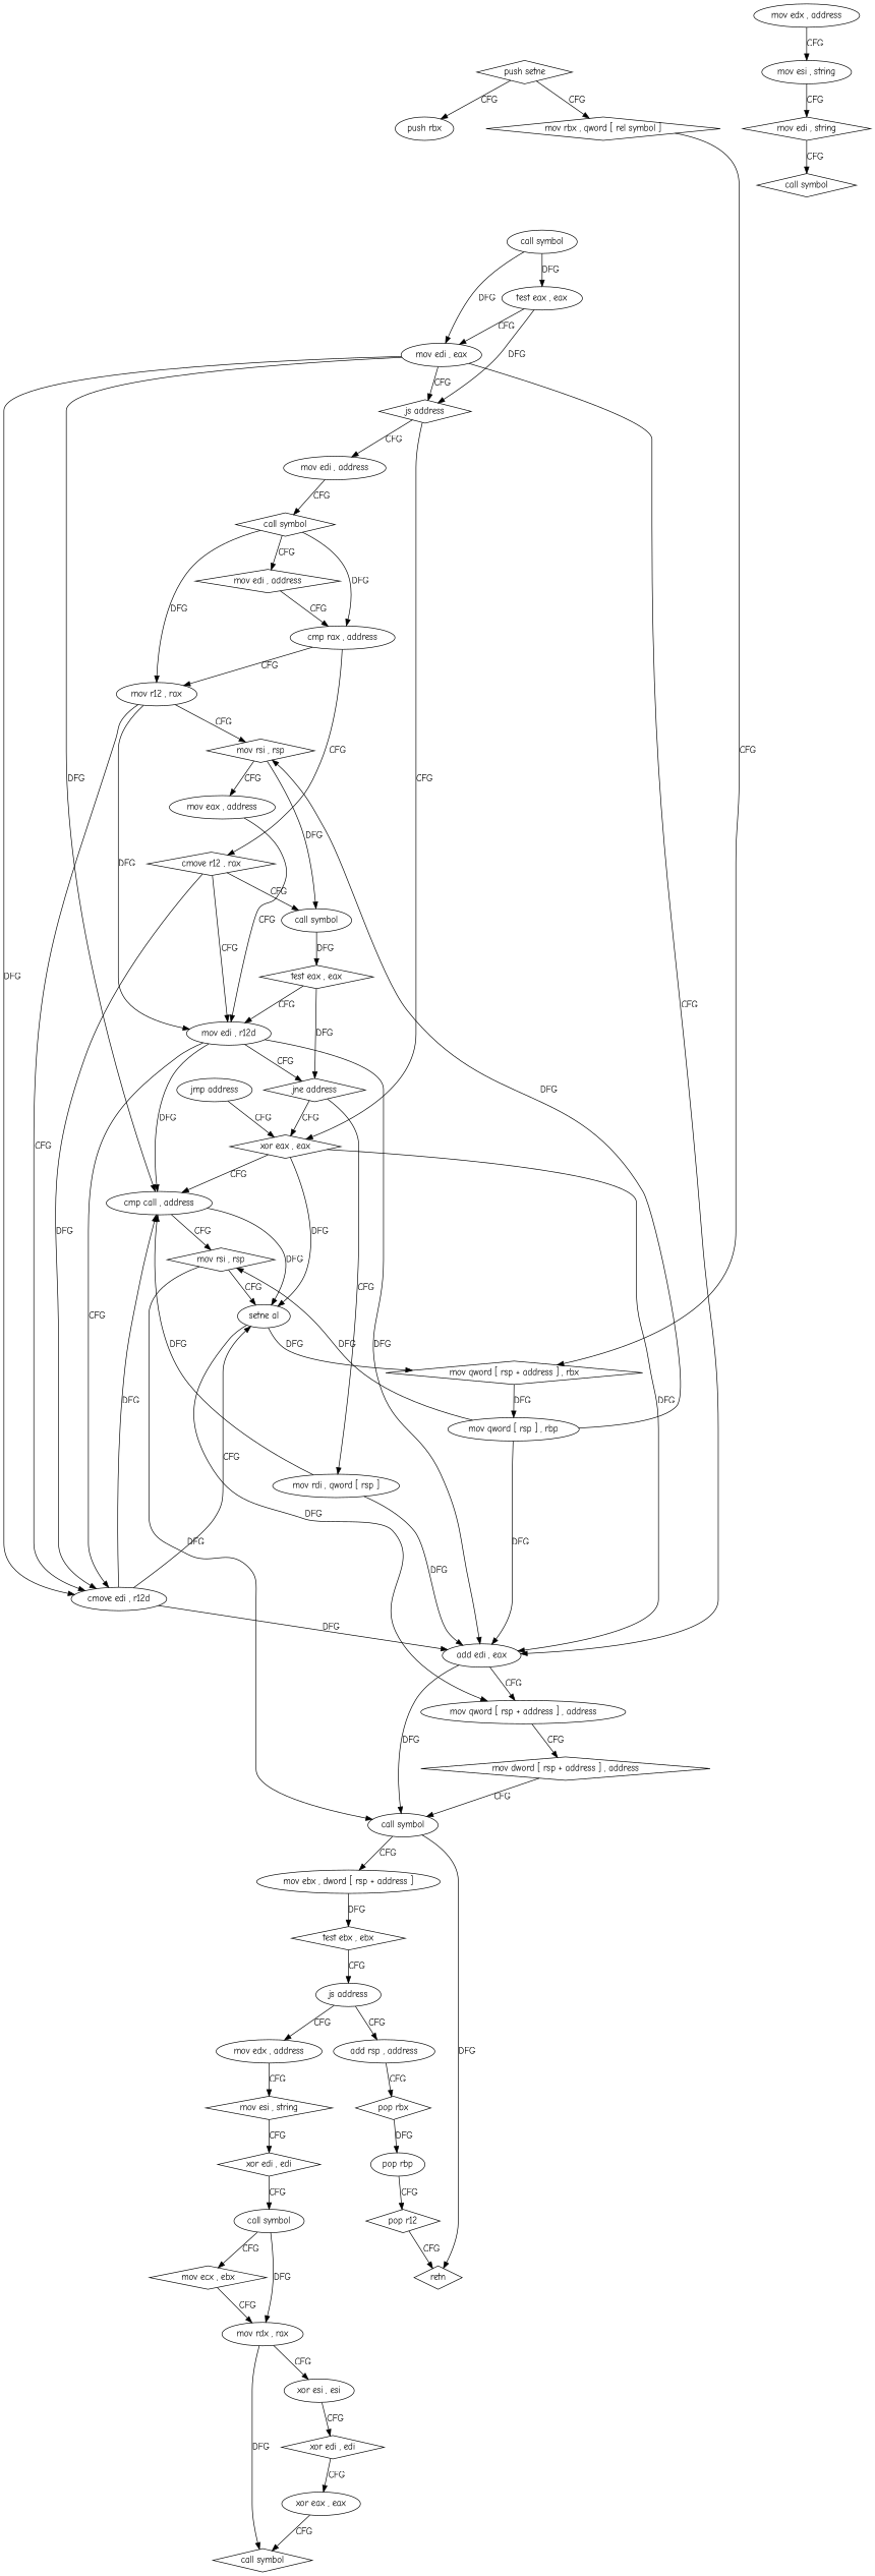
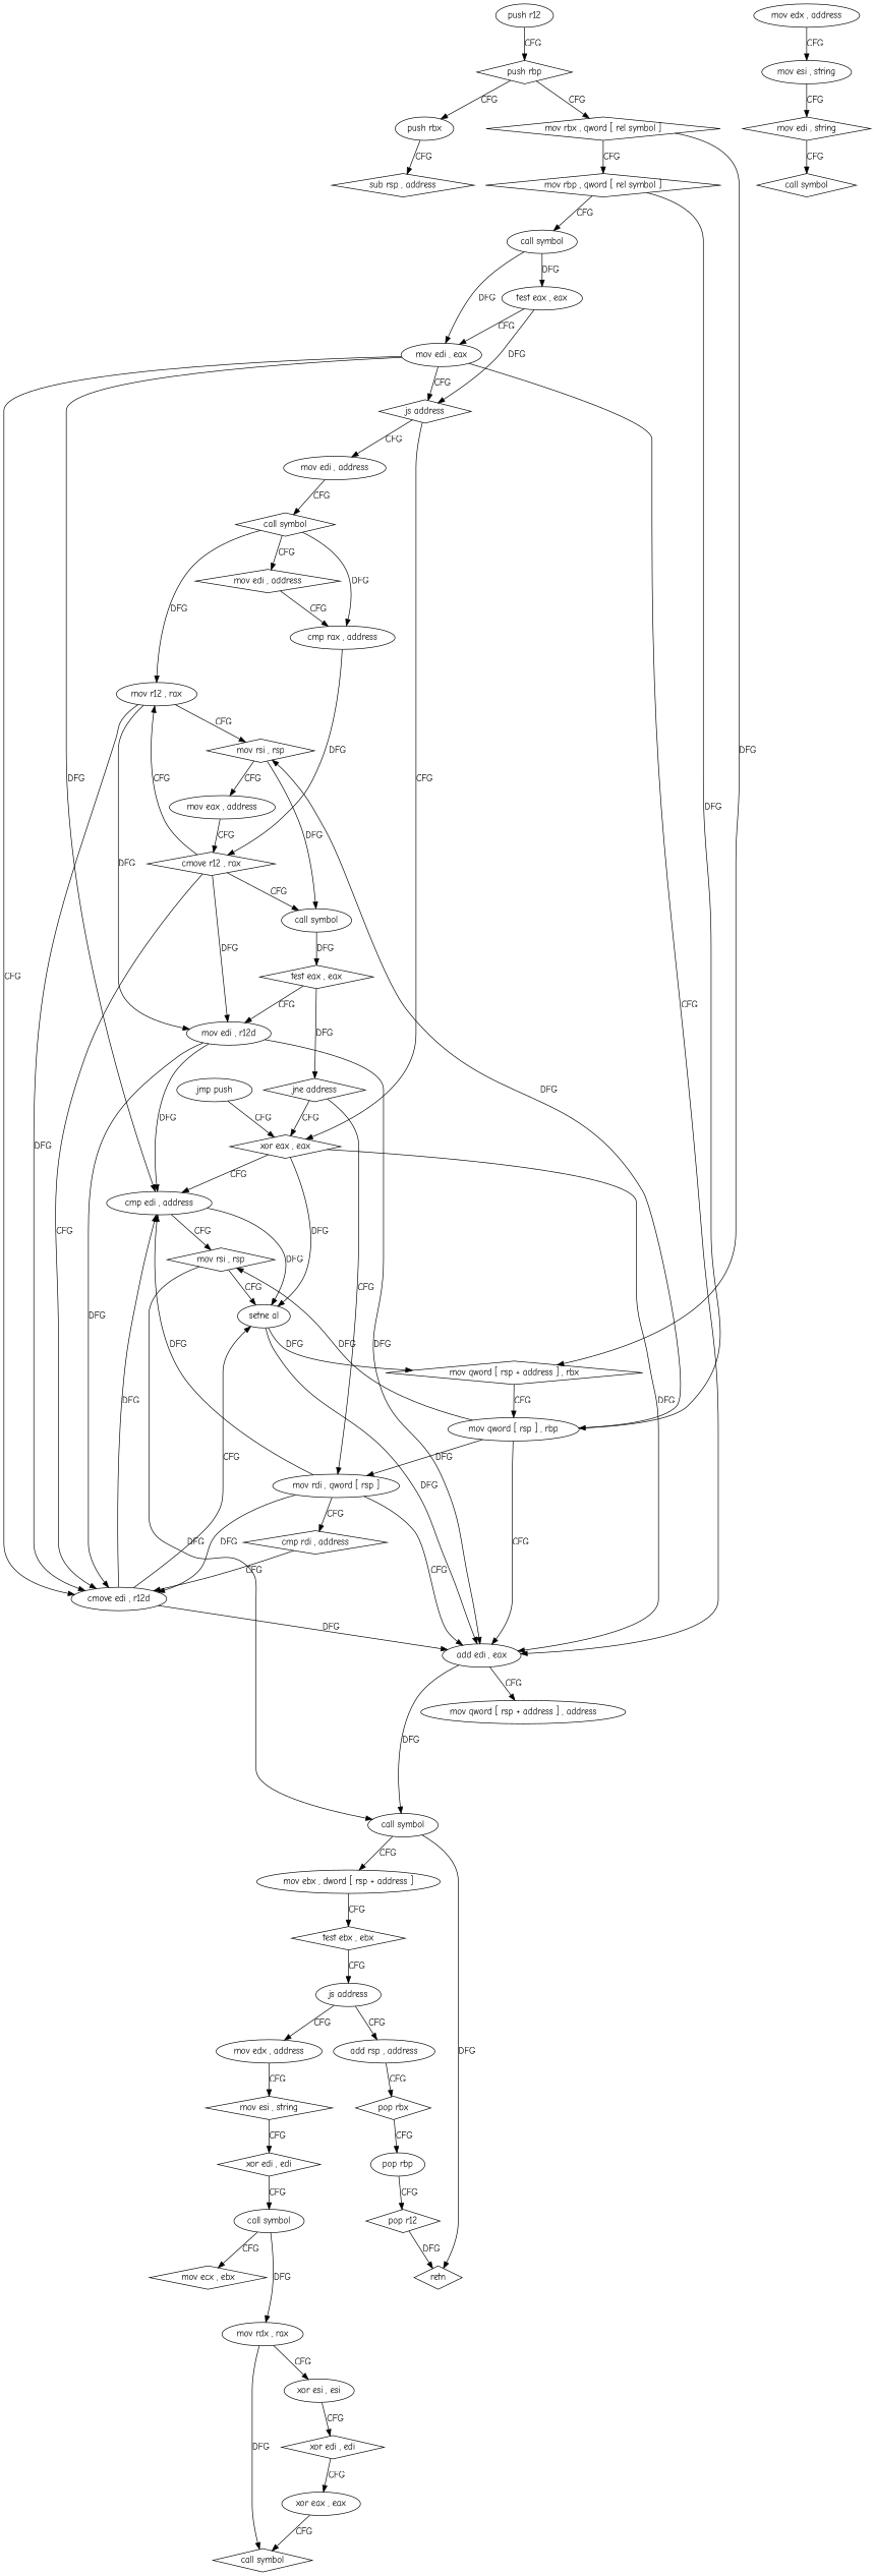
  digraph {
    fontname="Comic Neue"
    node [fontname="Comic Neue" shape=ellipse]
    edge [fontname="Comic Neue"]
-   n2 [label="push setne" shape=diamond]
+   n1 [label="push r12"]
+   n2 [label="push rbp" shape=diamond]
    n3 [label="push rbx"]
    n4 [label="mov rbx , qword [ rel symbol ]" shape=diamond]
+   n5 [label="sub rsp , address" shape=diamond]
+   n6 [label="mov rbp , qword [ rel symbol ]" shape=diamond]
    n7 [label="mov qword [ rsp + address ] , rbx" shape=diamond]
    n8 [label="call symbol"]
    n9 [label="mov qword [ rsp ] , rbp"]
    n10 [label="test eax , eax"]
    n11 [label="mov edi , eax"]
    n12 [label="add edi , eax"]
    n13 [label="mov rsi , rsp" shape=diamond]
    n14 [label="mov rdi , qword [ rsp ]"]
    n15 [label="mov rsi , rsp" shape=diamond]
    n16 [label="js address" shape=diamond]
-   n17 [label="cmp call , address"]
+   n17 [label="cmp edi , address"]
    n18 [label="cmove edi , r12d"]
    n19 [label="mov edi , address"]
    n20 [label="xor eax , eax" shape=diamond]
    n21 [label="setne al"]
    n22 [label="call symbol"]
    n23 [label="mov qword [ rsp + address ] , address"]
    n24 [label="call symbol" shape=diamond]
    n25 [label="mov edi , address" shape=diamond]
    n26 [label="cmp rax , address"]
    n27 [label="mov r12 , rax"]
    n28 [label="cmove r12 , rax" shape=diamond]
    n29 [label="mov edi , r12d"]
    n30 [label="call symbol"]
    n31 [label="mov eax , address"]
    n32 [label="jne address" shape=diamond]
    n33 [label="test eax , eax" shape=diamond]
+   n34 [label="cmp rdi , address" shape=diamond]
    n35 [label="mov ebx , dword [ rsp + address ]"]
    n36 [label=retn shape=diamond]
-   n37 [label="mov dword [ rsp + address ] , address" shape=diamond]
    n38 [label="test ebx , ebx" shape=diamond]
    n39 [label="js address"]
    n40 [label="add rsp , address"]
    n41 [label="mov edx , address"]
    n42 [label="pop rbx" shape=diamond]
    n43 [label="mov esi , string" shape=diamond]
    n44 [label="pop rbp"]
    n45 [label="xor edi , edi" shape=diamond]
-   n46 [label="jmp address"]
+   n46 [label="jmp push"]
    n47 [label="pop r12" shape=diamond]
    n48 [label="call symbol"]
    n49 [label="mov ecx , ebx" shape=diamond]
    n50 [label="mov rdx , rax"]
    n51 [label="xor esi , esi"]
    n52 [label="call symbol" shape=diamond]
    n53 [label="xor edi , edi" shape=diamond]
    n54 [label="xor eax , eax"]
    n55 [label="mov edx , address"]
    n56 [label="mov esi , string"]
    n57 [label="mov edi , string" shape=diamond]
    n58 [label="call symbol" shape=diamond]
+   n1 -> n2 [label=CFG]
    n2 -> n3 [label=CFG]
    n2 -> n4 [label=CFG]
-   n4 -> n7 [label=CFG]
-   n7 -> n9 [label=DFG]
+   n3 -> n5 [label=CFG]
+   n4 -> n6 [label=CFG]
+   n4 -> n7 [label=DFG]
+   n6 -> n8 [label=CFG]
+   n6 -> n9 [label=DFG]
+   n7 -> n9 [label=CFG]
    n8 -> n10 [label=DFG]
    n8 -> n11 [label=DFG]
-   n9 -> n12 [label=DFG]
+   n9 -> n12 [label=CFG]
    n9 -> n13 [label=DFG]
+   n9 -> n14 [label=DFG]
    n9 -> n15 [label=DFG]
    n10 -> n11 [label=CFG]
    n10 -> n16 [label=DFG]
    n11 -> n12 [label=CFG]
    n11 -> n16 [label=CFG]
    n11 -> n17 [label=DFG]
-   n11 -> n18 [label=DFG]
+   n11 -> n18 [label=CFG]
    n12 -> n22 [label=DFG]
    n12 -> n23 [label=CFG]
    n13 -> n30 [label=DFG]
    n13 -> n31 [label=CFG]
-   n14 -> n12 [label=DFG]
+   n14 -> n12 [label=CFG]
    n14 -> n17 [label=DFG]
+   n14 -> n18 [label=DFG]
+   n14 -> n34 [label=CFG]
    n15 -> n21 [label=CFG]
    n15 -> n22 [label=DFG]
    n16 -> n19 [label=CFG]
    n16 -> n20 [label=CFG]
    n17 -> n15 [label=CFG]
    n17 -> n21 [label=DFG]
    n18 -> n12 [label=DFG]
    n18 -> n17 [label=DFG]
    n18 -> n21 [label=CFG]
    n19 -> n24 [label=CFG]
    n20 -> n12 [label=DFG]
    n20 -> n17 [label=CFG]
    n20 -> n21 [label=DFG]
    n21 -> n7 [label=DFG]
-   n21 -> n23 [label=DFG]
+   n21 -> n12 [label=DFG]
    n22 -> n35 [label=CFG]
    n22 -> n36 [label=DFG]
-   n23 -> n37 [label=CFG]
    n24 -> n25 [label=CFG]
    n24 -> n26 [label=DFG]
    n24 -> n27 [label=DFG]
    n25 -> n26 [label=CFG]
-   n26 -> n27 [label=CFG]
-   n26 -> n28 [label=CFG]
+   n28 -> n27 [label=CFG]
+   n26 -> n28 [label=DFG]
    n27 -> n13 [label=CFG]
-   n27 -> n18 [label=CFG]
+   n27 -> n18 [label=DFG]
    n27 -> n29 [label=DFG]
-   n28 -> n18 [label=DFG]
-   n28 -> n29 [label=CFG]
+   n28 -> n18 [label=CFG]
+   n28 -> n29 [label=DFG]
    n28 -> n30 [label=CFG]
    n29 -> n12 [label=DFG]
    n29 -> n17 [label=DFG]
-   n29 -> n18 [label=CFG]
-   n29 -> n32 [label=CFG]
+   n29 -> n18 [label=DFG]
    n30 -> n33 [label=DFG]
-   n31 -> n29 [label=CFG]
+   n31 -> n28 [label=CFG]
    n32 -> n14 [label=CFG]
    n32 -> n20 [label=CFG]
    n33 -> n29 [label=CFG]
    n33 -> n32 [label=DFG]
-   n35 -> n38 [label=DFG]
-   n37 -> n22 [label=CFG]
+   n34 -> n18 [label=CFG]
+   n35 -> n38 [label=CFG]
    n38 -> n39 [label=CFG]
    n39 -> n40 [label=CFG]
    n39 -> n41 [label=CFG]
    n40 -> n42 [label=CFG]
    n41 -> n43 [label=CFG]
-   n42 -> n44 [label=DFG]
+   n42 -> n44 [label=CFG]
    n43 -> n45 [label=CFG]
    n44 -> n47 [label=CFG]
    n45 -> n48 [label=CFG]
    n46 -> n20 [label=CFG]
-   n47 -> n36 [label=CFG]
+   n47 -> n36 [label=DFG]
    n48 -> n49 [label=CFG]
    n48 -> n50 [label=DFG]
-   n49 -> n50 [label=CFG]
    n50 -> n51 [label=CFG]
    n50 -> n52 [label=DFG]
    n51 -> n53 [label=CFG]
    n53 -> n54 [label=CFG]
    n54 -> n52 [label=CFG]
    n55 -> n56 [label=CFG]
    n56 -> n57 [label=CFG]
    n57 -> n58 [label=CFG]
  }
